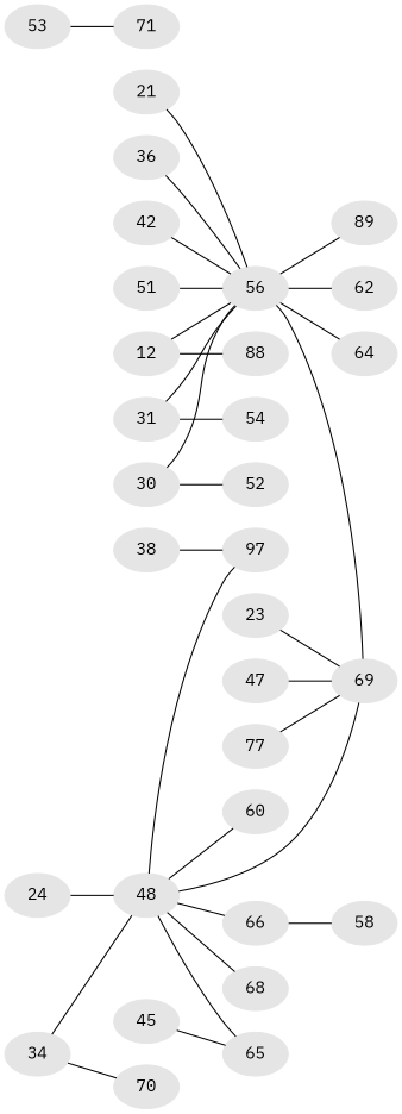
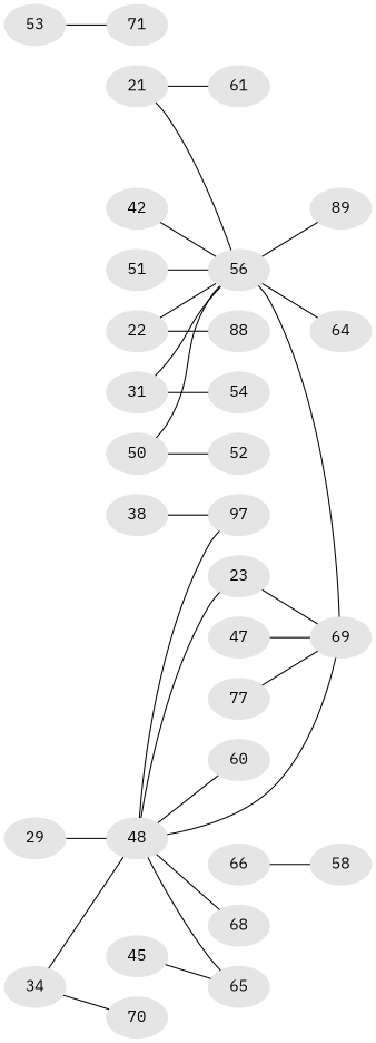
  graph {
    fontname="IBM Plex Mono"
    rankdir=LR
    node [color=gray90 fontname="IBM Plex Mono" style=filled]
    edge [fontname="IBM Plex Mono"]
    56 [super="+30+49"]
    69 [super="+7+35+43+44"]
    n3 [label=89]
-   62
    64
    21
-   22 [label=12]
+   61
+   22
    n9 [label=88]
    23
    48 [super="+10+9+37+39"]
    n12 [label=97 super="+11"]
    65 [super="+8"]
    60
    66 [super="+13+14"]
    68
-   24
+   24 [label=29]
    31
    54
    34
    70
-   36
    38
    42
    45
    47
    53 [super="+29+46"]
    71
    58
-   50 [label=30]
+   50
    52
    51
    n33 [label=77]
    56 -- 69
    56 -- n3
-   56 -- 62
    56 -- 64
    21 -- 56
+   21 -- 61
    22 -- 56
    22 -- n9
    23 -- 69
    48 -- 69
    48 -- n12
    48 -- 65
    48 -- 60
-   48 -- 66
+   48 -- 23
    48 -- 68
    66 -- 58
    24 -- 48
    31 -- 56
    31 -- 54
    34 -- 48
    34 -- 70
-   36 -- 56
    38 -- n12
    42 -- 56
    45 -- 65
    47 -- 69
    53 -- 71
    50 -- 56
    50 -- 52
    51 -- 56
    n33 -- 69
  }
